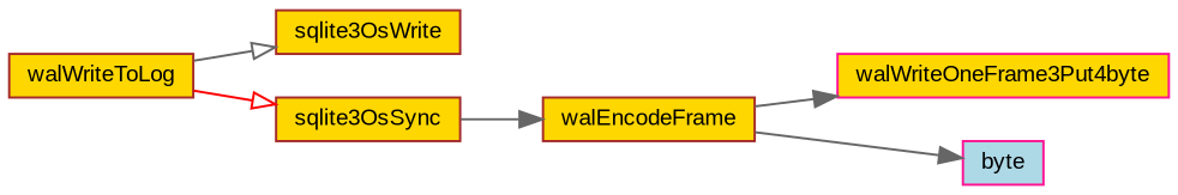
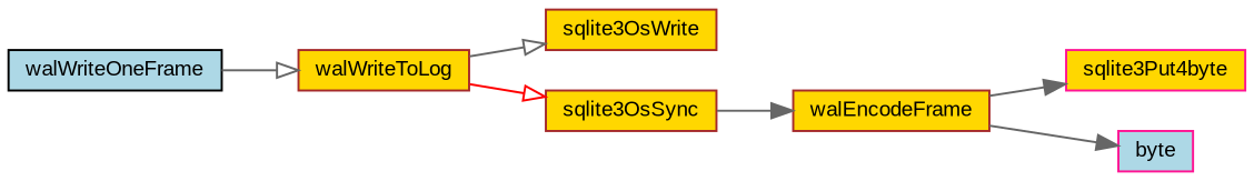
  digraph {
    fontname="Liberation Sans"
    rankdir=LR
    node [color=brown fillcolor=gold fontname="Liberation Sans" fontsize=10 shape=record style=filled]
    edge [arrowhead=onormal color=gray40 fontname="Liberation Sans" fontsize=10 labelfontname=FreeSans labelfontsize=10 style=solid]
+   n1 [color=black fillcolor=lightblue fontcolor=black height=0.2 label=walWriteOneFrame width=0.4]
    n2 [height=0.2 label=walWriteToLog width=0.4]
    n3 [height=0.2 label=walEncodeFrame width=0.4]
-   n4 [color=deeppink height=0.2 label=walWriteOneFrame3Put4byte width=0.4]
+   n4 [color=deeppink height=0.2 label=sqlite3Put4byte width=0.4]
    n5 [color=deeppink fillcolor=lightblue height=0.2 label=byte width=0.4]
    n6 [height=0.2 label=sqlite3OsWrite width=0.4]
    n7 [height=0.2 label=sqlite3OsSync width=0.4]
+   n1 -> n2
    n2 -> n6
    n2 -> n7 [color=red]
    n3 -> n4 [arrowhead=normal]
    n3 -> n5 [arrowhead=normal]
    n7 -> n3 [arrowhead=normal]
  }
